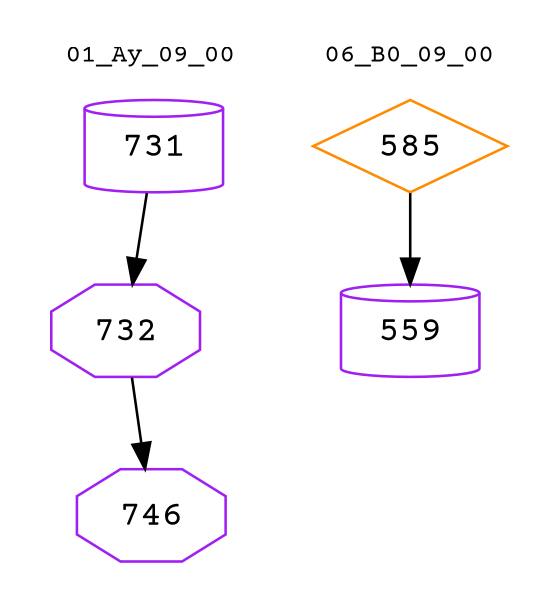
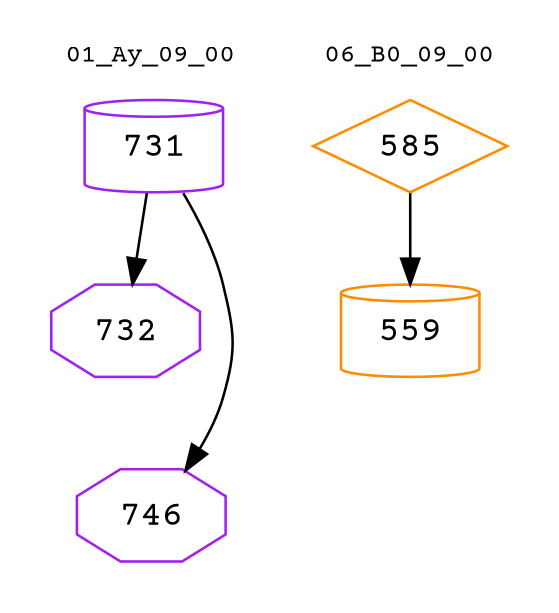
  digraph {
    fontname="Courier Prime"
    node [color=purple fontname="Courier Prime" shape=cylinder]
    edge [color=black fontname="Courier Prime"]
    n1 [label=731]
    n2 [label=732 shape=octagon]
    n3 [label=746 shape=octagon]
    n4 [color=darkorange label=585 shape=diamond]
-   n5 [label=559]
+   n5 [color=darkorange label=559]
    subgraph cluster_1 {
      color=white
      fontsize=10
      label="01_Ay_09_00"
      n1
      n2
      n3
    }
    subgraph cluster_2 {
      color=white
      fontsize=10
      label="06_B0_09_00"
      n4
      n5
    }
    n1 -> n2
-   n2 -> n3
+   n1 -> n3
    n4 -> n5
  }
